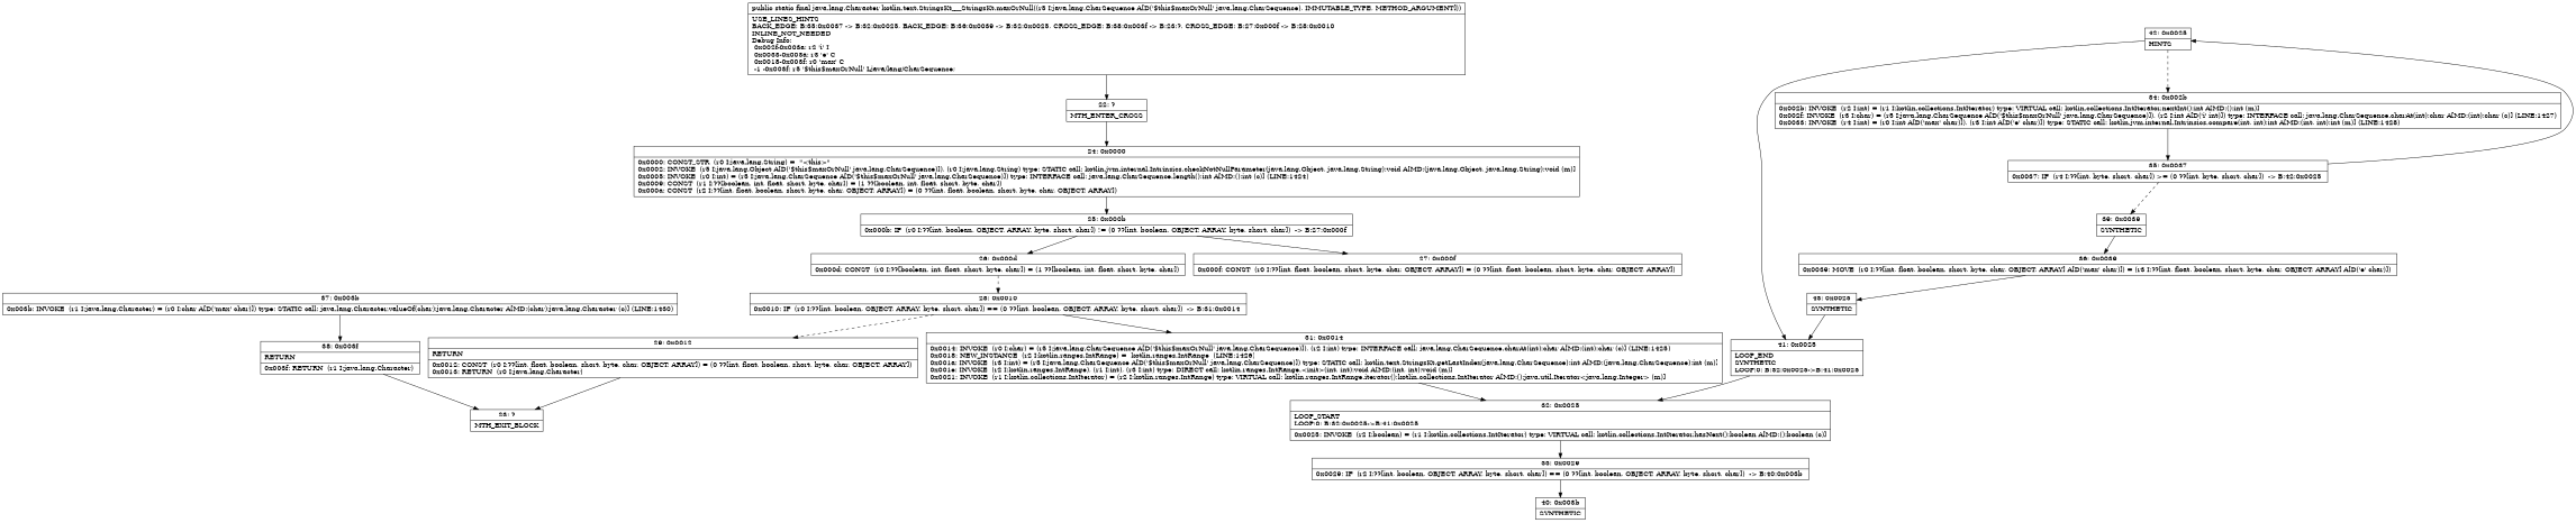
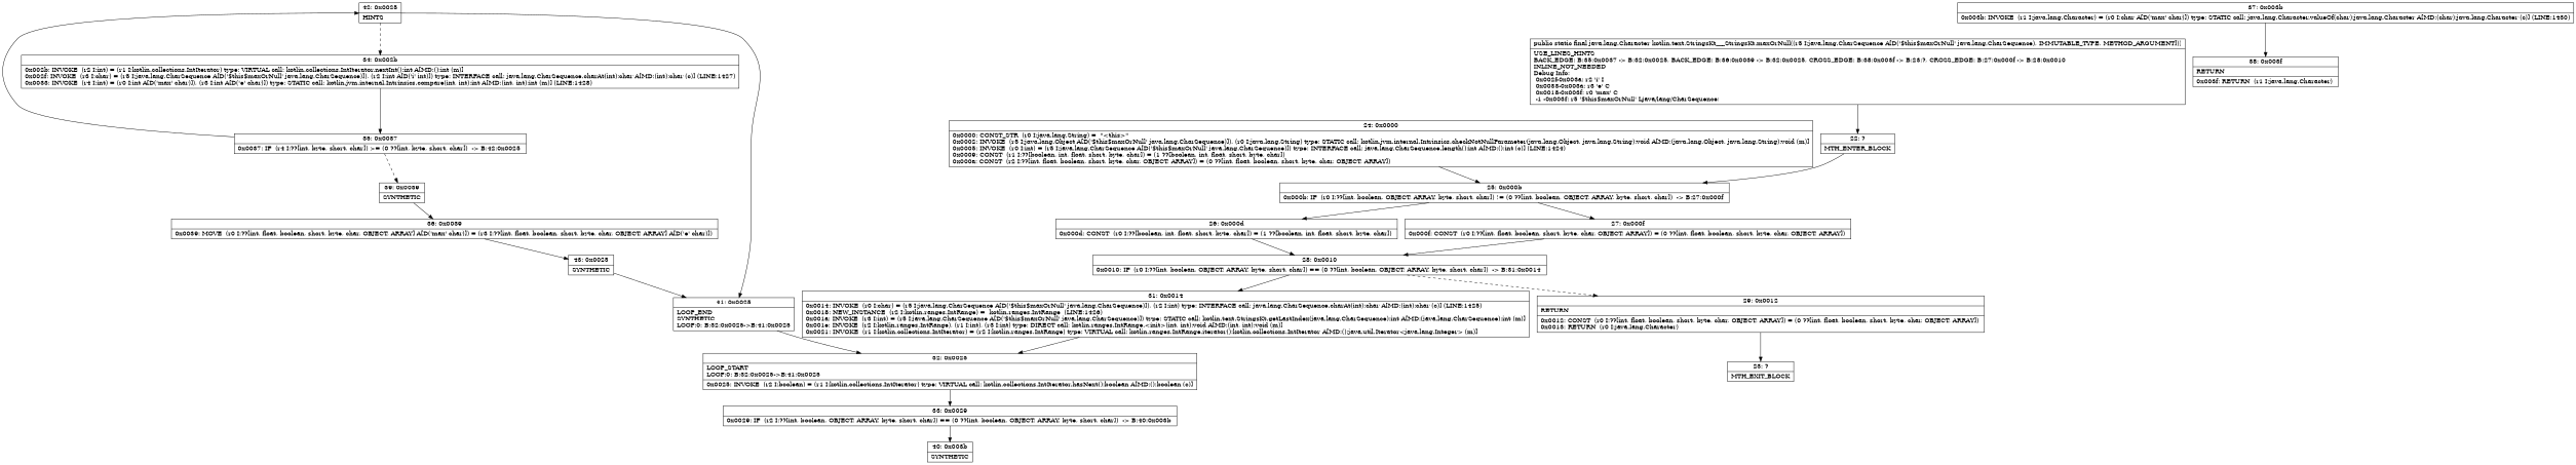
  digraph {
    node [shape=record]
-   n1 [label="{22\:\ ?|MTH_ENTER_CROSS\l}"]
+   n1 [label="{22\:\ ?|MTH_ENTER_BLOCK\l}"]
    n2 [label="{24\:\ 0x0000|0x0000: CONST_STR  (r0 I:java.lang.String) =  \"\<this\>\" \l0x0002: INVOKE  (r5 I:java.lang.Object A[D('$this$maxOrNull' java.lang.CharSequence)]), (r0 I:java.lang.String) type: STATIC call: kotlin.jvm.internal.Intrinsics.checkNotNullParameter(java.lang.Object, java.lang.String):void A[MD:(java.lang.Object, java.lang.String):void (m)]\l0x0005: INVOKE  (r0 I:int) = (r5 I:java.lang.CharSequence A[D('$this$maxOrNull' java.lang.CharSequence)]) type: INTERFACE call: java.lang.CharSequence.length():int A[MD:():int (c)] (LINE:1424)\l0x0009: CONST  (r1 I:??[boolean, int, float, short, byte, char]) = (1 ??[boolean, int, float, short, byte, char]) \l0x000a: CONST  (r2 I:??[int, float, boolean, short, byte, char, OBJECT, ARRAY]) = (0 ??[int, float, boolean, short, byte, char, OBJECT, ARRAY]) \l}"]
    n3 [label="{25\:\ 0x000b|0x000b: IF  (r0 I:??[int, boolean, OBJECT, ARRAY, byte, short, char]) != (0 ??[int, boolean, OBJECT, ARRAY, byte, short, char])  \-\> B:27:0x000f \l}"]
    n4 [label="{26\:\ 0x000d|0x000d: CONST  (r0 I:??[boolean, int, float, short, byte, char]) = (1 ??[boolean, int, float, short, byte, char]) \l}"]
    n5 [label="{27\:\ 0x000f|0x000f: CONST  (r0 I:??[int, float, boolean, short, byte, char, OBJECT, ARRAY]) = (0 ??[int, float, boolean, short, byte, char, OBJECT, ARRAY]) \l}"]
    n6 [label="{28\:\ 0x0010|0x0010: IF  (r0 I:??[int, boolean, OBJECT, ARRAY, byte, short, char]) == (0 ??[int, boolean, OBJECT, ARRAY, byte, short, char])  \-\> B:31:0x0014 \l}"]
    n7 [label="{29\:\ 0x0012|RETURN\l|0x0012: CONST  (r0 I:??[int, float, boolean, short, byte, char, OBJECT, ARRAY]) = (0 ??[int, float, boolean, short, byte, char, OBJECT, ARRAY]) \l0x0013: RETURN  (r0 I:java.lang.Character) \l}"]
    n8 [label="{31\:\ 0x0014|0x0014: INVOKE  (r0 I:char) = (r5 I:java.lang.CharSequence A[D('$this$maxOrNull' java.lang.CharSequence)]), (r2 I:int) type: INTERFACE call: java.lang.CharSequence.charAt(int):char A[MD:(int):char (c)] (LINE:1425)\l0x0018: NEW_INSTANCE  (r2 I:kotlin.ranges.IntRange) =  kotlin.ranges.IntRange  (LINE:1426)\l0x001a: INVOKE  (r3 I:int) = (r5 I:java.lang.CharSequence A[D('$this$maxOrNull' java.lang.CharSequence)]) type: STATIC call: kotlin.text.StringsKt.getLastIndex(java.lang.CharSequence):int A[MD:(java.lang.CharSequence):int (m)]\l0x001e: INVOKE  (r2 I:kotlin.ranges.IntRange), (r1 I:int), (r3 I:int) type: DIRECT call: kotlin.ranges.IntRange.\<init\>(int, int):void A[MD:(int, int):void (m)]\l0x0021: INVOKE  (r1 I:kotlin.collections.IntIterator) = (r2 I:kotlin.ranges.IntRange) type: VIRTUAL call: kotlin.ranges.IntRange.iterator():kotlin.collections.IntIterator A[MD:():java.util.Iterator\<java.lang.Integer\> (m)]\l}"]
    n9 [label="{23\:\ ?|MTH_EXIT_BLOCK\l}"]
    n10 [label="{32\:\ 0x0025|LOOP_START\lLOOP:0: B:32:0x0025\-\>B:41:0x0025\l|0x0025: INVOKE  (r2 I:boolean) = (r1 I:kotlin.collections.IntIterator) type: VIRTUAL call: kotlin.collections.IntIterator.hasNext():boolean A[MD:():boolean (c)]\l}"]
    n11 [label="{33\:\ 0x0029|0x0029: IF  (r2 I:??[int, boolean, OBJECT, ARRAY, byte, short, char]) == (0 ??[int, boolean, OBJECT, ARRAY, byte, short, char])  \-\> B:40:0x003b \l}"]
    n12 [label="{40\:\ 0x003b|SYNTHETIC\l}"]
    n13 [label="{34\:\ 0x002b|0x002b: INVOKE  (r2 I:int) = (r1 I:kotlin.collections.IntIterator) type: VIRTUAL call: kotlin.collections.IntIterator.nextInt():int A[MD:():int (m)]\l0x002f: INVOKE  (r3 I:char) = (r5 I:java.lang.CharSequence A[D('$this$maxOrNull' java.lang.CharSequence)]), (r2 I:int A[D('i' int)]) type: INTERFACE call: java.lang.CharSequence.charAt(int):char A[MD:(int):char (c)] (LINE:1427)\l0x0033: INVOKE  (r4 I:int) = (r0 I:int A[D('max' char)]), (r3 I:int A[D('e' char)]) type: STATIC call: kotlin.jvm.internal.Intrinsics.compare(int, int):int A[MD:(int, int):int (m)] (LINE:1428)\l}"]
    n14 [label="{35\:\ 0x0037|0x0037: IF  (r4 I:??[int, byte, short, char]) \>= (0 ??[int, byte, short, char])  \-\> B:42:0x0025 \l}"]
    n15 [label="{39\:\ 0x0039|SYNTHETIC\l}"]
    n16 [label="{42\:\ 0x0025|HINTS\l}"]
    n17 [label="{36\:\ 0x0039|0x0039: MOVE  (r0 I:??[int, float, boolean, short, byte, char, OBJECT, ARRAY] A[D('max' char)]) = (r3 I:??[int, float, boolean, short, byte, char, OBJECT, ARRAY] A[D('e' char)]) \l}"]
    n18 [label="{41\:\ 0x0025|LOOP_END\lSYNTHETIC\lLOOP:0: B:32:0x0025\-\>B:41:0x0025\l}"]
    n19 [label="{43\:\ 0x0025|SYNTHETIC\l}"]
    n20 [label="{37\:\ 0x003b|0x003b: INVOKE  (r1 I:java.lang.Character) = (r0 I:char A[D('max' char)]) type: STATIC call: java.lang.Character.valueOf(char):java.lang.Character A[MD:(char):java.lang.Character (c)] (LINE:1430)\l}"]
    n21 [label="{38\:\ 0x003f|RETURN\l|0x003f: RETURN  (r1 I:java.lang.Character) \l}"]
    n22 [label="{public static final java.lang.Character kotlin.text.StringsKt___StringsKt.maxOrNull((r5 I:java.lang.CharSequence A[D('$this$maxOrNull' java.lang.CharSequence), IMMUTABLE_TYPE, METHOD_ARGUMENT]))  | USE_LINES_HINTS\lBACK_EDGE: B:35:0x0037 \-\> B:32:0x0025, BACK_EDGE: B:36:0x0039 \-\> B:32:0x0025, CROSS_EDGE: B:38:0x003f \-\> B:23:?, CROSS_EDGE: B:27:0x000f \-\> B:28:0x0010\lINLINE_NOT_NEEDED\lDebug Info:\l  0x002f\-0x003a: r2 'i' I\l  0x0033\-0x003a: r3 'e' C\l  0x0018\-0x003f: r0 'max' C\l  \-1 \-0x003f: r5 '$this$maxOrNull' Ljava\/lang\/CharSequence;\l}"]
-   n1 -> n2
+   n1 -> n3
    n2 -> n3
    n3 -> n4 [style=solid]
    n3 -> n5
-   n4 -> n6 [style=dashed]
+   n4 -> n6
+   n5 -> n6
    n6 -> n7 [style=dashed]
    n6 -> n8
    n7 -> n9
    n8 -> n10
    n10 -> n11
    n11 -> n12
    n13 -> n14
    n14 -> n15 [style=dashed]
    n14 -> n16
    n15 -> n17
    n16 -> n13 [style=dashed]
    n16 -> n18
    n17 -> n19
    n18 -> n10
    n19 -> n18
    n20 -> n21
-   n21 -> n9
    n22 -> n1
  }
